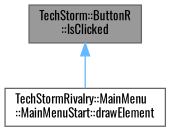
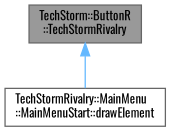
  digraph {
    rankdir=TB
    fontname=Oswald
    node [fontname=Oswald fontsize=10 shape=box style=filled]
-   n1 [color=gray40 fillcolor=grey60 fontcolor=black height=0.2 label="TechStorm::ButtonR\l::IsClicked" width=0.4]
+   n1 [color=gray40 fillcolor=grey60 fontcolor=black height=0.2 label="TechStorm::ButtonR\l::TechStormRivalry" width=0.4]
    n2 [color=grey40 fillcolor=white height=0.2 label="TechStormRivalry::MainMenu\l::MainMenuStart::drawElement" width=0.4]
    n1 -> n2 [color=steelblue1 dir=back fontname=Oswald fontsize=10 labelfontname=Helvetica labelfontsize=10 style=solid]
  }
